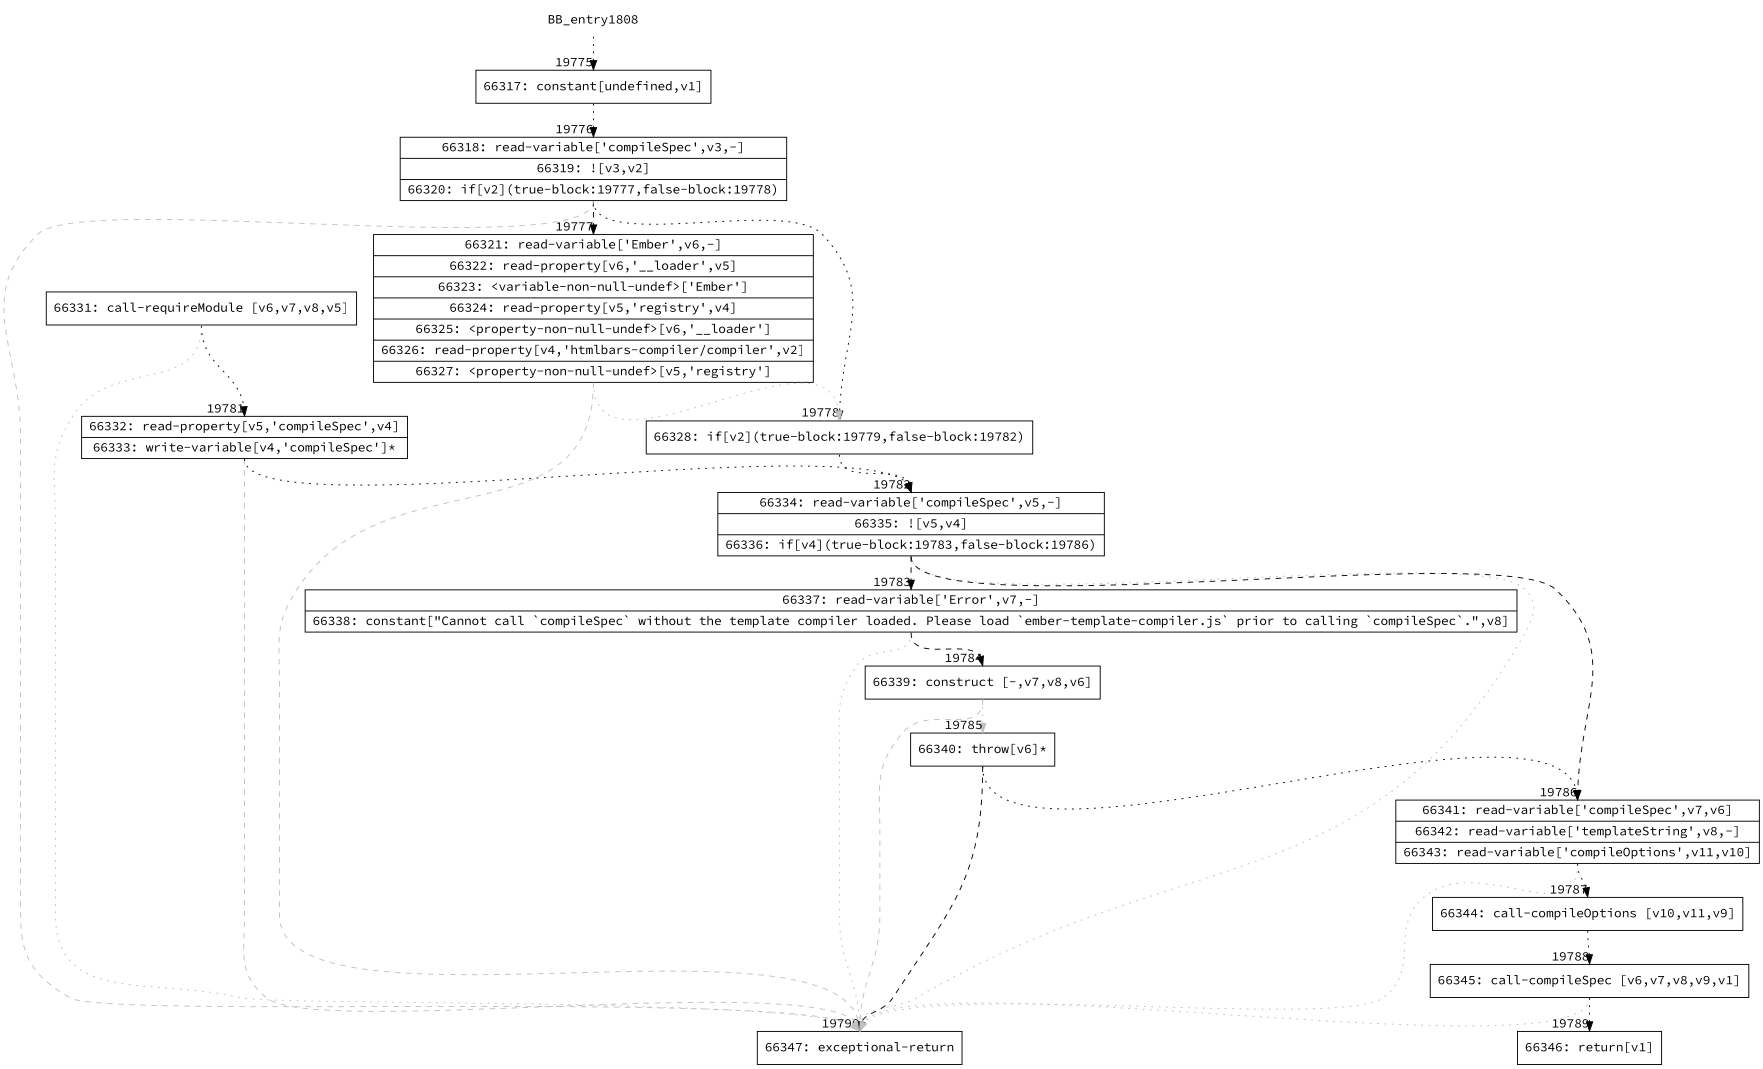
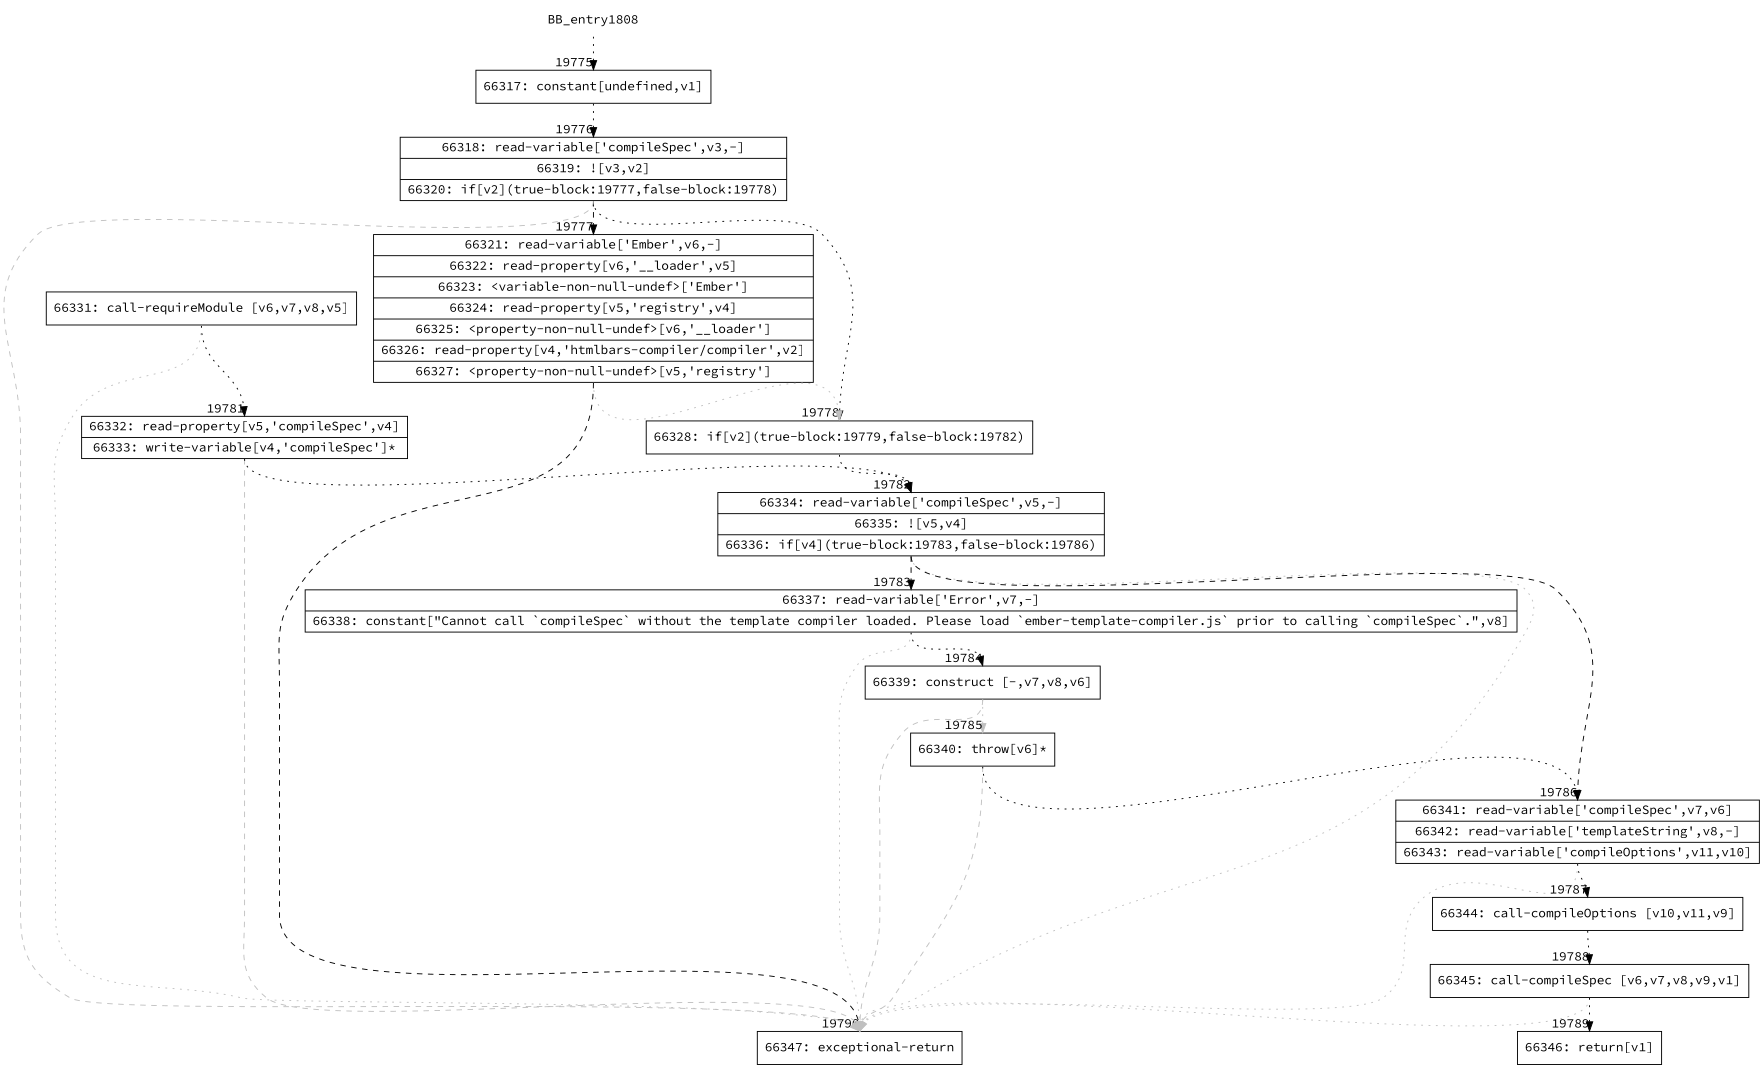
  digraph {
    fontname="Source Code Pro"
    rankdir=TD
    node [fontname="Source Code Pro" shape=record]
    edge [fontname="Source Code Pro" headport=n style=dotted tailport=s]
    n1 [label=BB_entry1808 shape=none]
    n2 [label="{66317: constant[undefined,v1]}"]
    n3 [label="{66318: read-variable['compileSpec',v3,-]|66319: ![v3,v2]|66320: if[v2](true-block:19777,false-block:19778)}"]
    n4 [label="{66328: if[v2](true-block:19779,false-block:19782)}"]
    n5 [label="{66321: read-variable['Ember',v6,-]|66322: read-property[v6,'__loader',v5]|66323: \<variable-non-null-undef\>['Ember']|66324: read-property[v5,'registry',v4]|66325: \<property-non-null-undef\>[v6,'__loader']|66326: read-property[v4,'htmlbars-compiler/compiler',v2]|66327: \<property-non-null-undef\>[v5,'registry']}"]
    n6 [label="{66347: exceptional-return}"]
    n7 [label="{66334: read-variable['compileSpec',v5,-]|66335: ![v5,v4]|66336: if[v4](true-block:19783,false-block:19786)}"]
    n8 [label="{66337: read-variable['Error',v7,-]|66338: constant[\"Cannot call `compileSpec` without the template compiler loaded. Please load `ember-template-compiler.js` prior to calling `compileSpec`.\",v8]}"]
    n9 [label="{66341: read-variable['compileSpec',v7,v6]|66342: read-variable['templateString',v8,-]|66343: read-variable['compileOptions',v11,v10]}"]
    n10 [label="{66331: call-requireModule [v6,v7,v8,v5]}"]
    n11 [label="{66332: read-property[v5,'compileSpec',v4]|66333: write-variable[v4,'compileSpec']*}"]
    n12 [label="{66339: construct [-,v7,v8,v6]}"]
    n13 [label="{66344: call-compileOptions [v10,v11,v9]}"]
    n14 [label="{66340: throw[v6]*}"]
    n15 [label="{66345: call-compileSpec [v6,v7,v8,v9,v1]}"]
    n16 [label="{66346: return[v1]}"]
    n1 -> n2 [headlabel="    19775"]
    n2 -> n3 [headlabel="      19776"]
    n3 -> n4 [headlabel="      19778"]
    n3 -> n5 [headlabel="      19777" style=dashed]
    n3 -> n6 [color=gray headlabel="      19790" style=dashed]
    n4 -> n7 [headlabel="      19782"]
    n5 -> n4 [color=gray]
-   n5 -> n6 [color=gray style=dashed]
+   n5 -> n6 [color=black style=dashed]
    n7 -> n6 [color=gray]
    n7 -> n8 [headlabel="      19783" style=dashed]
    n7 -> n9 [headlabel="      19786" style=dashed]
    n8 -> n6 [color=gray]
-   n8 -> n12 [headlabel="      19784" style=dashed]
+   n8 -> n12 [headlabel="      19784"]
    n9 -> n6 [color=gray]
    n9 -> n13 [headlabel="      19787"]
    n10 -> n6 [color=gray]
    n10 -> n11 [headlabel="      19781"]
    n11 -> n6 [color=gray style=dashed]
    n11 -> n7
    n12 -> n6 [color=gray style=dashed]
    n12 -> n14 [color=gray headlabel="      19785"]
    n13 -> n15 [headlabel="      19788"]
-   n14 -> n6 [color=black style=dashed]
+   n14 -> n6 [color=gray style=dashed]
    n14 -> n9
    n15 -> n6 [color=gray]
    n15 -> n16 [headlabel="      19789"]
  }
